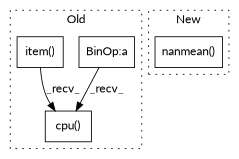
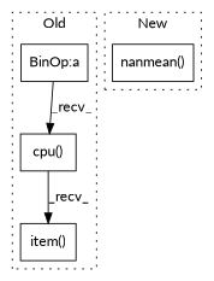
  digraph {
    fontname=Lato
    node [a=75 s=1493 shape=box fontname=Lato]
    edge [fontname=Lato]
    n1 [l=27 label="cpu()"]
    n2 [a=82 l=3 label="BinOp:a" s=1503]
    n3 [l=34 label="item()"]
    n4 [l="11,1" label="nanmean()" s="1493,1514"]
    subgraph cluster_1 {
      label=Old
      style=dotted
      n1
      n2
      n3
    }
    subgraph cluster_2 {
      label=New
      style=dotted
      n4
    }
-   n3 -> n1 [label=_recv_]
+   n1 -> n3 [label=_recv_]
    n2 -> n1 [label=_recv_]
  }
